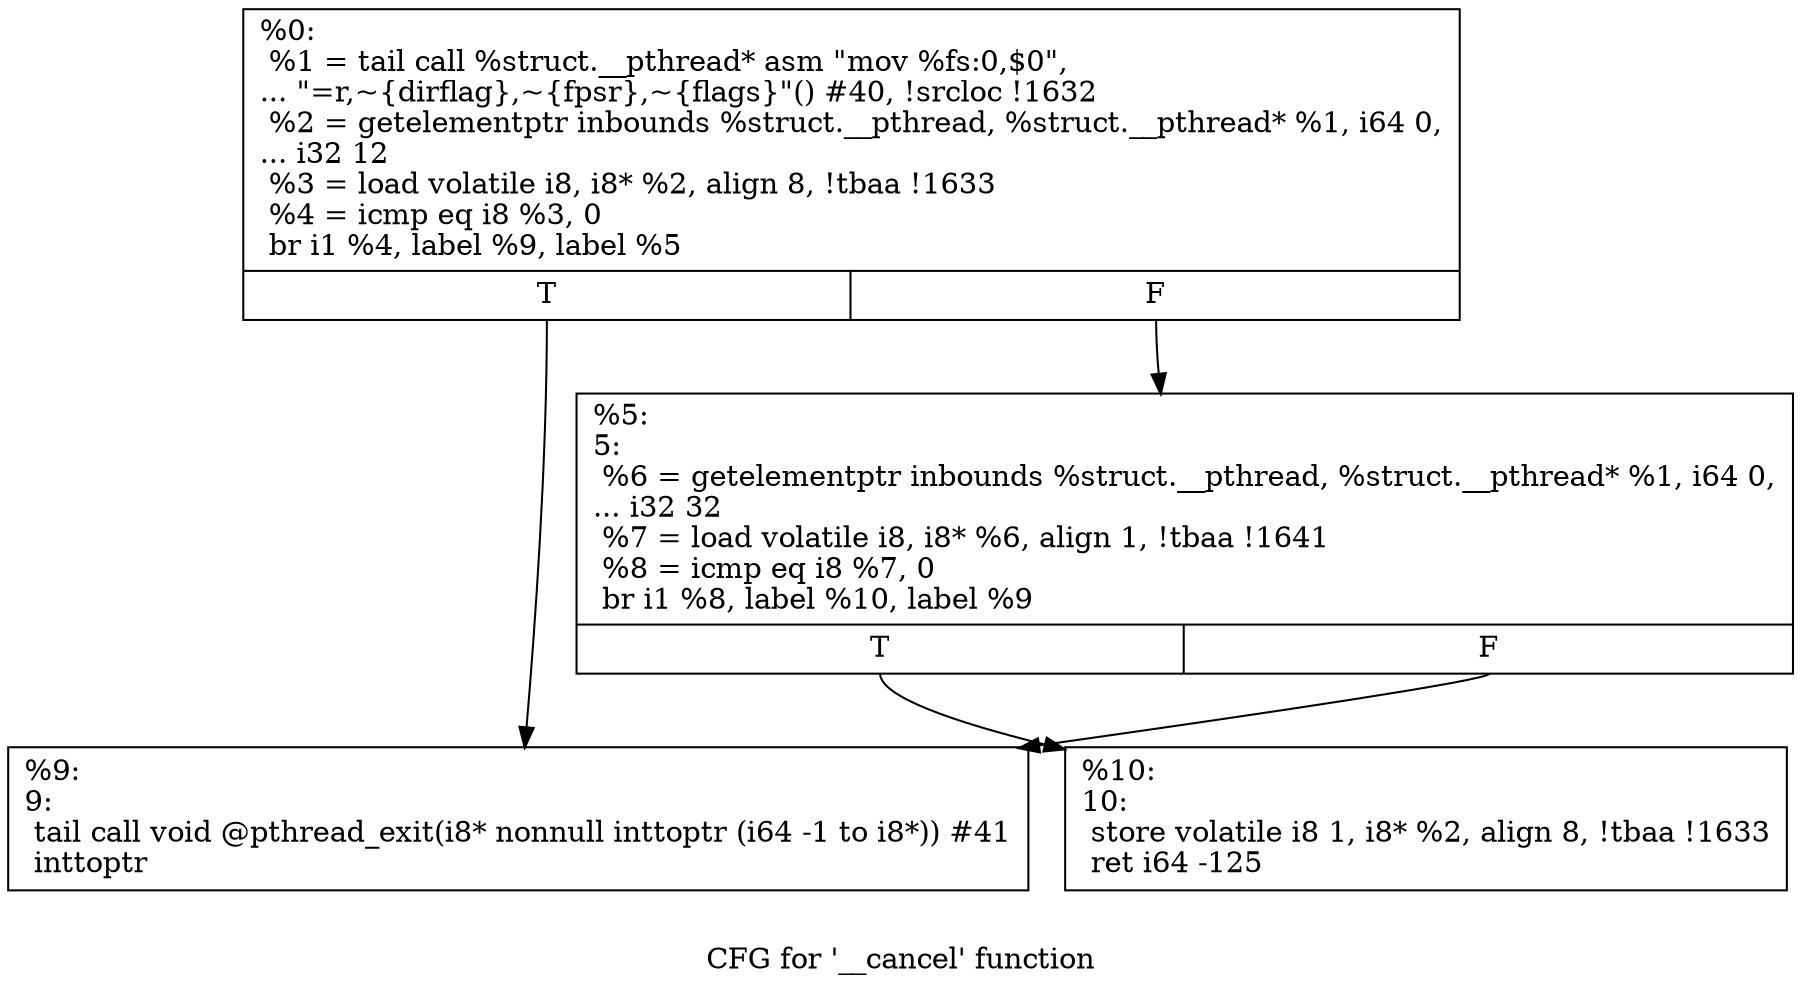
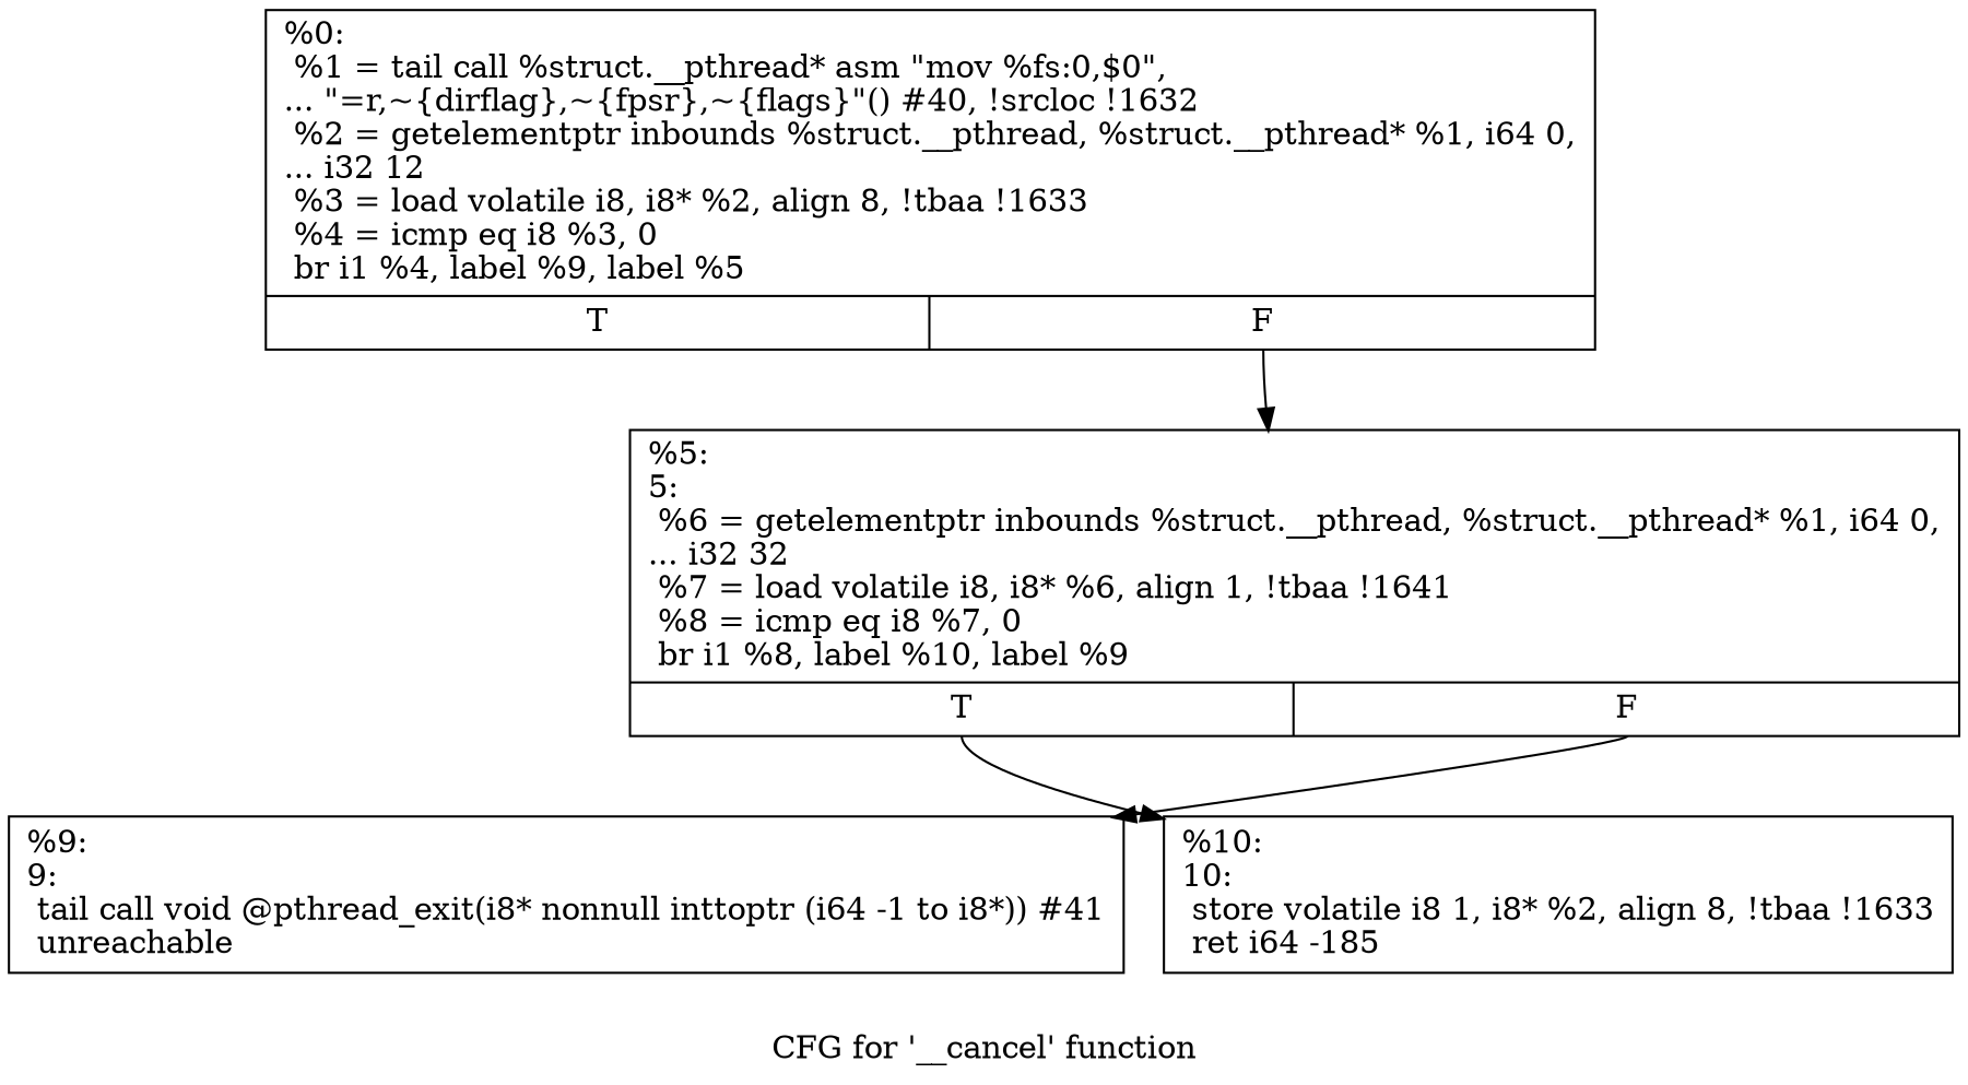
  digraph {
    label="CFG for '__cancel' function"
    node [shape=record]
    edge [tailport=s0]
    n1 [label="{%0:\l  %1 = tail call %struct.__pthread* asm \"mov %fs:0,$0\",\l... \"=r,~\{dirflag\},~\{fpsr\},~\{flags\}\"() #40, !srcloc !1632\l  %2 = getelementptr inbounds %struct.__pthread, %struct.__pthread* %1, i64 0,\l... i32 12\l  %3 = load volatile i8, i8* %2, align 8, !tbaa !1633\l  %4 = icmp eq i8 %3, 0\l  br i1 %4, label %9, label %5\l|{<s0>T|<s1>F}}"]
-   n2 [label="{%9:\l9:                                                \l  tail call void @pthread_exit(i8* nonnull inttoptr (i64 -1 to i8*)) #41\l  inttoptr\l}"]
+   n2 [label="{%9:\l9:                                                \l  tail call void @pthread_exit(i8* nonnull inttoptr (i64 -1 to i8*)) #41\l  unreachable\l}"]
    n3 [label="{%5:\l5:                                                \l  %6 = getelementptr inbounds %struct.__pthread, %struct.__pthread* %1, i64 0,\l... i32 32\l  %7 = load volatile i8, i8* %6, align 1, !tbaa !1641\l  %8 = icmp eq i8 %7, 0\l  br i1 %8, label %10, label %9\l|{<s0>T|<s1>F}}"]
-   n4 [label="{%10:\l10:                                               \l  store volatile i8 1, i8* %2, align 8, !tbaa !1633\l  ret i64 -125\l}"]
-   n1 -> n2
+   n4 [label="{%10:\l10:                                               \l  store volatile i8 1, i8* %2, align 8, !tbaa !1633\l  ret i64 -185\l}"]
    n1 -> n3 [tailport=s1]
    n3 -> n2 [tailport=s1]
    n3 -> n4
  }
